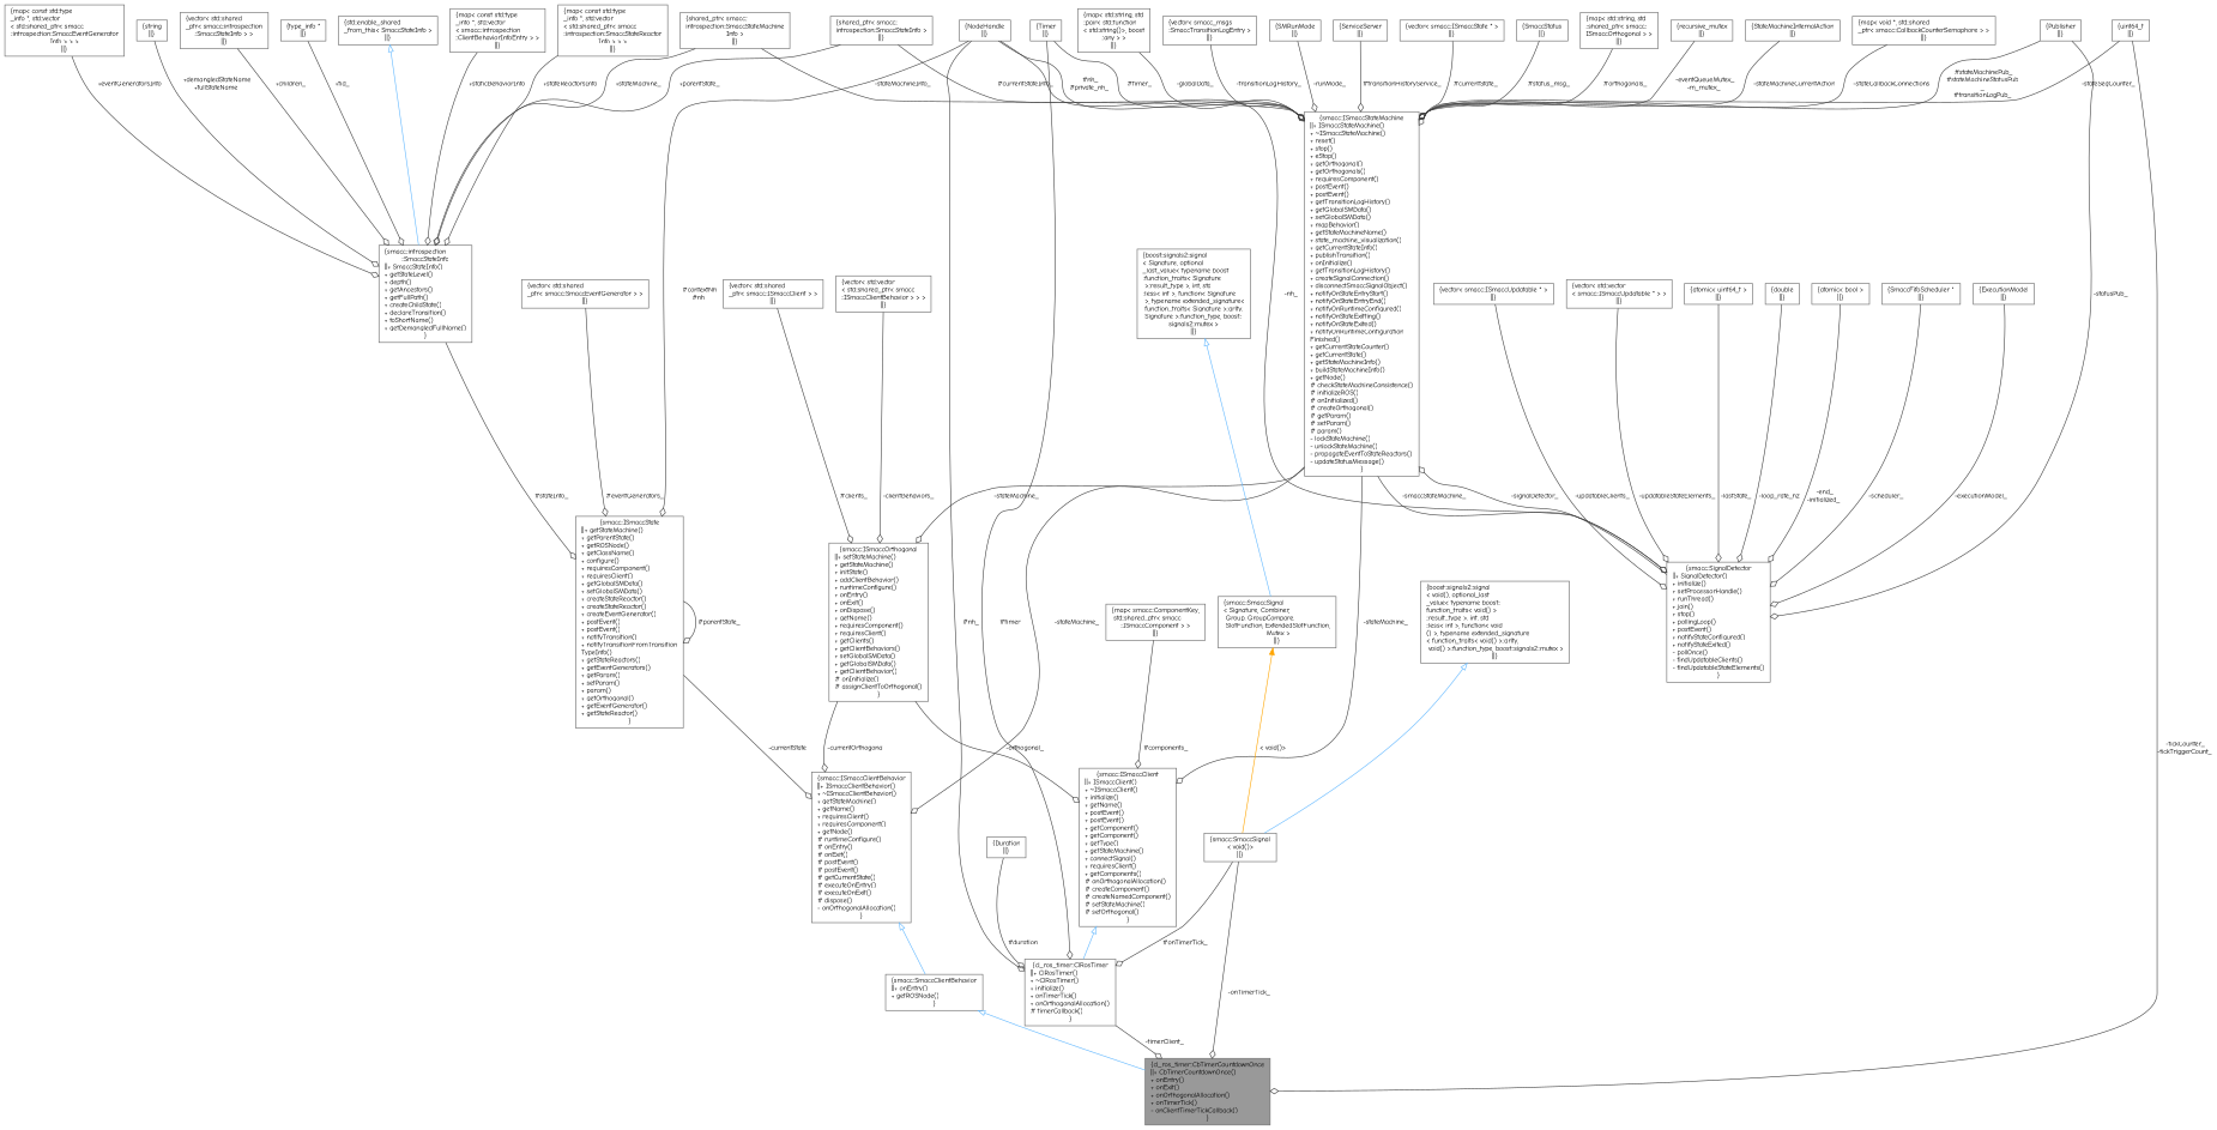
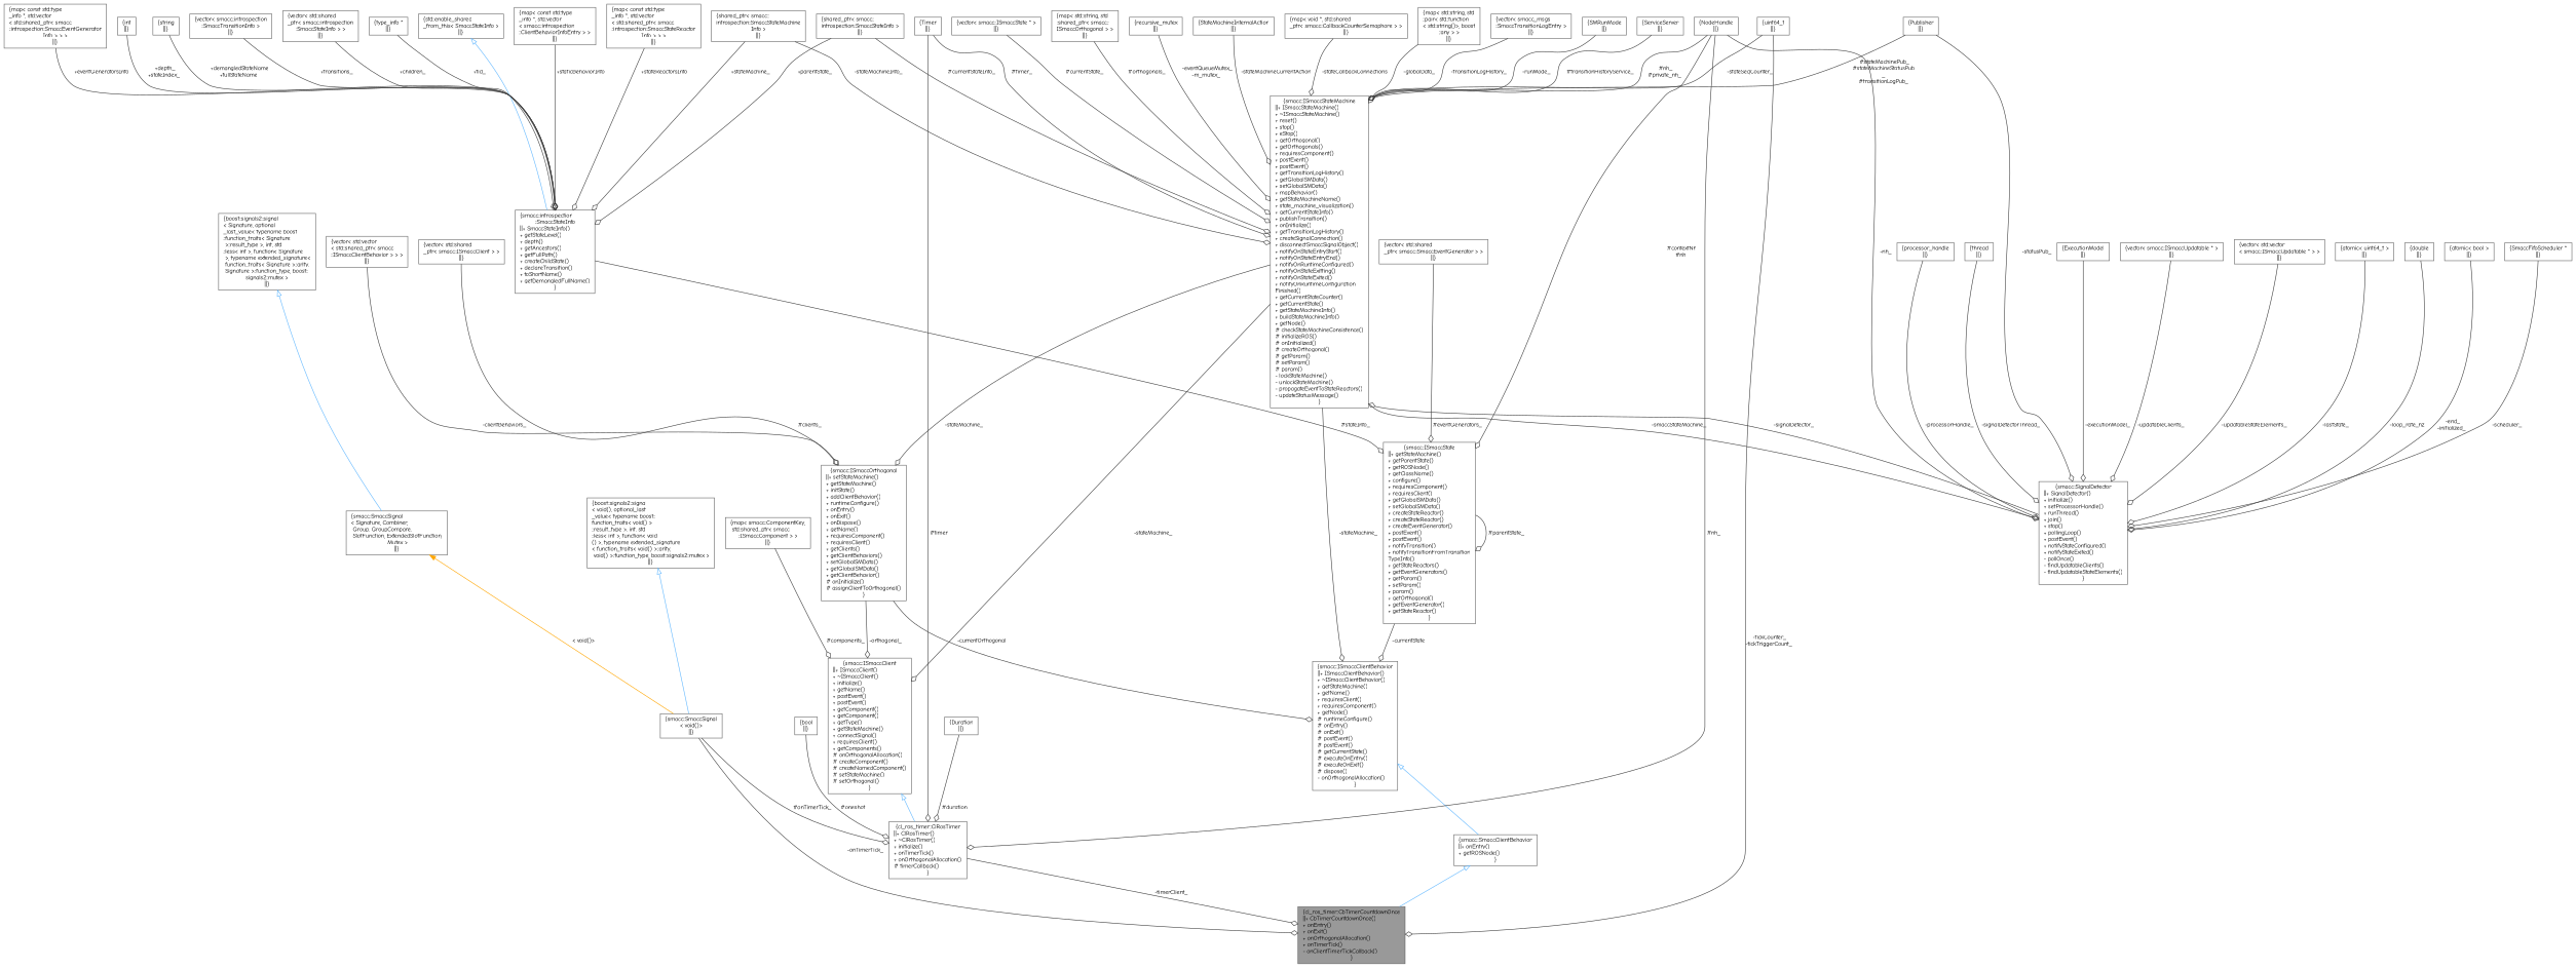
  digraph {
    fontname="Comic Neue"
    node [color=gray40 fillcolor=white fontname="Comic Neue" fontsize=10 shape=box style=filled]
    edge [color=grey25 fontname="Comic Neue" fontsize=10 labelfontname=Helvetica labelfontsize=10 style=solid arrowhead=odiamond]
    n1 [fillcolor=grey60 fontcolor=black height=0.2 label="{cl_ros_timer::CbTimerCountdownOnce\n||+ CbTimerCountdownOnce()\l+ onEntry()\l+ onExit()\l+ onOrthogonalAllocation()\l+ onTimerTick()\l- onClientTimerTickCallback()\l}" width=0.4]
    n2 [height=0.2 label="{smacc::SmaccClientBehavior\n||+ onEntry()\l+ getROSNode()\l}" width=0.4]
    n3 [height=0.2 label="{smacc::ISmaccClientBehavior\n||+ ISmaccClientBehavior()\l+ ~ISmaccClientBehavior()\l+ getStateMachine()\l+ getName()\l+ requiresClient()\l+ requiresComponent()\l+ getNode()\l# runtimeConfigure()\l# onEntry()\l# onExit()\l# postEvent()\l# postEvent()\l# getCurrentState()\l# executeOnEntry()\l# executeOnExit()\l# dispose()\l- onOrthogonalAllocation()\l}" width=0.4]
    n4 [height=0.2 label="{smacc::ISmaccStateMachine\n||+ ISmaccStateMachine()\l+ ~ISmaccStateMachine()\l+ reset()\l+ stop()\l+ eStop()\l+ getOrthogonal()\l+ getOrthogonals()\l+ requiresComponent()\l+ postEvent()\l+ postEvent()\l+ getTransitionLogHistory()\l+ getGlobalSMData()\l+ setGlobalSMData()\l+ mapBehavior()\l+ getStateMachineName()\l+ state_machine_visualization()\l+ getCurrentStateInfo()\l+ publishTransition()\l+ onInitialize()\l+ getTransitionLogHistory()\l+ createSignalConnection()\l+ disconnectSmaccSignalObject()\l+ notifyOnStateEntryStart()\l+ notifyOnStateEntryEnd()\l+ notifyOnRuntimeConfigured()\l+ notifyOnStateExitting()\l+ notifyOnStateExited()\l+ notifyOnRuntimeConfiguration\lFinished()\l+ getCurrentStateCounter()\l+ getCurrentState()\l+ getStateMachineInfo()\l+ buildStateMachineInfo()\l+ getNode()\l# checkStateMachineConsistence()\l# initializeROS()\l# onInitialized()\l# createOrthogonal()\l# getParam()\l# setParam()\l# param()\l- lockStateMachine()\l- unlockStateMachine()\l- propagateEventToStateReactors()\l- updateStatusMessage()\l}" width=0.4]
    n5 [height=0.2 label="{smacc::SignalDetector\n||+ SignalDetector()\l+ initialize()\l+ setProcessorHandle()\l+ runThread()\l+ join()\l+ stop()\l+ pollingLoop()\l+ postEvent()\l+ notifyStateConfigured()\l+ notifyStateExited()\l- pollOnce()\l- findUpdatableClients()\l- findUpdatableStateElements()\l}" width=0.4]
    n6 [height=0.2 label="{smacc::ISmaccOrthogonal\n||+ setStateMachine()\l+ getStateMachine()\l+ initState()\l+ addClientBehavior()\l+ runtimeConfigure()\l+ onEntry()\l+ onExit()\l+ onDispose()\l+ getName()\l+ requiresComponent()\l+ requiresClient()\l+ getClients()\l+ getClientBehaviors()\l+ setGlobalSMData()\l+ getGlobalSMData()\l+ getClientBehavior()\l# onInitialize()\l# assignClientToOrthogonal()\l}" width=0.4]
    n7 [height=0.2 label="{smacc::ISmaccClient\n||+ ISmaccClient()\l+ ~ISmaccClient()\l+ initialize()\l+ getName()\l+ postEvent()\l+ postEvent()\l+ getComponent()\l+ getComponent()\l+ getType()\l+ getStateMachine()\l+ connectSignal()\l+ requiresClient()\l+ getComponents()\l# onOrthogonalAllocation()\l# createComponent()\l# createNamedComponent()\l# setStateMachine()\l# setOrthogonal()\l}" width=0.4]
    n8 [height=0.2 label="{cl_ros_timer::ClRosTimer\n||+ ClRosTimer()\l+ ~ClRosTimer()\l+ initialize()\l+ onTimerTick()\l+ onOrthogonalAllocation()\l# timerCallback()\l}" width=0.4]
    n9 [height=0.2 label="{NodeHandle\n||}" width=0.4]
    n10 [height=0.2 label="{smacc::ISmaccState\n||+ getStateMachine()\l+ getParentState()\l+ getROSNode()\l+ getClassName()\l+ configure()\l+ requiresComponent()\l+ requiresClient()\l+ getGlobalSMData()\l+ setGlobalSMData()\l+ createStateReactor()\l+ createStateReactor()\l+ createEventGenerator()\l+ postEvent()\l+ postEvent()\l+ notifyTransition()\l+ notifyTransitionFromTransition\lTypeInfo()\l+ getStateReactors()\l+ getEventGenerators()\l+ getParam()\l+ setParam()\l+ param()\l+ getOrthogonal()\l+ getEventGenerator()\l+ getStateReactor()\l}" width=0.4]
    n11 [height=0.2 label="{Timer\n||}" width=0.4]
    n12 [height=0.2 label="{Publisher\n||}" width=0.4]
    n13 [height=0.2 label="{ServiceServer\n||}" width=0.4]
    n14 [height=0.2 label="{vector\< smacc::ISmaccState * \>\n||}" width=0.4]
    n15 [height=0.2 label="{shared_ptr\< smacc::\lintrospection::SmaccStateInfo \>\n||}" width=0.4]
    n16 [height=0.2 label="{smacc::introspection\l::SmaccStateInfo\n||+ SmaccStateInfo()\l+ getStateLevel()\l+ depth()\l+ getAncestors()\l+ getFullPath()\l+ createChildState()\l+ declareTransition()\l+ toShortName()\l+ getDemangledFullName()\l}" width=0.4]
-   n17 [height=0.2 label="{SmaccStatus\n||}" width=0.4]
    n18 [height=0.2 label="{map\< std::string, std\l::shared_ptr\< smacc::\lISmaccOrthogonal \> \>\n||}" width=0.4]
    n19 [height=0.2 label="{recursive_mutex\n||}" width=0.4]
    n20 [height=0.2 label="{StateMachineInternalAction\n||}" width=0.4]
    n21 [height=0.2 label="{map\< void *, std::shared\l_ptr\< smacc::CallbackCounterSemaphore \> \>\n||}" width=0.4]
    n22 [height=0.2 label="{map\< std::string, std\l::pair\< std::function\l\< std::string()\>, boost\l::any \> \>\n||}" width=0.4]
    n23 [height=0.2 label="{vector\< smacc_msgs\l::SmaccTransitionLogEntry \>\n||}" width=0.4]
    n24 [height=0.2 label="{SMRunMode\n||}" width=0.4]
    n25 [height=0.2 label="{vector\< smacc::ISmaccUpdatable * \>\n||}" width=0.4]
    n26 [height=0.2 label="{vector\< std::vector\l\< smacc::ISmaccUpdatable * \> \>\n||}" width=0.4]
    n27 [height=0.2 label="{atomic\< uint64_t \>\n||}" width=0.4]
    n28 [height=0.2 label="{double\n||}" width=0.4]
    n29 [height=0.2 label="{atomic\< bool \>\n||}" width=0.4]
    n30 [height=0.2 label="{SmaccFifoScheduler *\n||}" width=0.4]
+   n31 [height=0.2 label="{processor_handle\n||}" width=0.4]
+   n32 [height=0.2 label="{thread\n||}" width=0.4]
    n33 [height=0.2 label="{ExecutionModel\n||}" width=0.4]
    n34 [height=0.2 label="{uint64_t\n||}" width=0.4]
    n35 [height=0.2 label="{shared_ptr\< smacc::\lintrospection::SmaccStateMachine\lInfo \>\n||}" width=0.4]
    n36 [height=0.2 label="{vector\< std::shared\l_ptr\< smacc::SmaccEventGenerator \> \>\n||}" width=0.4]
    n37 [height=0.2 label="{std::enable_shared\l_from_this\< SmaccStateInfo \>\n||}" width=0.4]
    n38 [height=0.2 label="{map\< const std::type\l_info *, std::vector\l\< smacc::introspection\l::ClientBehaviorInfoEntry \> \>\n||}" width=0.4]
    n39 [height=0.2 label="{map\< const std::type\l_info *, std::vector\l\< std::shared_ptr\< smacc\l::introspection::SmaccStateReactor\lInfo \> \> \>\n||}" width=0.4]
    n40 [height=0.2 label="{map\< const std::type\l_info *, std::vector\l\< std::shared_ptr\< smacc\l::introspection::SmaccEventGenerator\lInfo \> \> \>\n||}" width=0.4]
+   n41 [height=0.2 label="{int\n||}" width=0.4]
    n42 [height=0.2 label="{string\n||}" width=0.4]
+   n43 [height=0.2 label="{vector\< smacc::introspection\l::SmaccTransitionInfo \>\n||}" width=0.4]
    n44 [height=0.2 label="{vector\< std::shared\l_ptr\< smacc::introspection\l::SmaccStateInfo \> \>\n||}" width=0.4]
    n45 [height=0.2 label="{type_info *\n||}" width=0.4]
    n46 [height=0.2 label="{vector\< std::shared\l_ptr\< smacc::ISmaccClient \> \>\n||}" width=0.4]
    n47 [height=0.2 label="{vector\< std::vector\l\< std::shared_ptr\< smacc\l::ISmaccClientBehavior \> \> \>\n||}" width=0.4]
    n48 [height=0.2 label="{map\< smacc::ComponentKey,\l std::shared_ptr\< smacc\l::ISmaccComponent \> \>\n||}" width=0.4]
    n49 [height=0.2 label="{Duration\n||}" width=0.4]
+   n50 [height=0.2 label="{bool\n||}" width=0.4]
    n51 [height=0.2 label="{smacc::SmaccSignal\l\< void()\>\n||}" width=0.4]
    n52 [height=0.2 label="{boost::signals2::signal\l\< void(), optional_last\l_value\< typename boost::\lfunction_traits\< void() \>\l::result_type \>, int, std\l::less\< int \>, function\< void\l() \>, typename extended_signature\l\< function_traits\< void() \>::arity,\l void() \>::function_type, boost::signals2::mutex \>\n||}" width=0.4]
    n53 [height=0.2 label="{smacc::SmaccSignal\l\< Signature, Combiner,\l Group, GroupCompare,\l SlotFunction, ExtendedSlotFunction,\l Mutex \>\n||}" width=0.4]
    n54 [height=0.2 label="{boost::signals2::signal\l\< Signature, optional\l_last_value\< typename boost\l::function_traits\< Signature\l \>::result_type \>, int, std\l::less\< int \>, function\< Signature\l \>, typename extended_signature\<\l function_traits\< Signature \>::arity,\l Signature \>::function_type, boost::\lsignals2::mutex \>\n||}" width=0.4]
    n2 -> n1 [arrowtail=onormal color=steelblue1 dir=back arrowhead=""]
    n3 -> n2 [arrowtail=onormal color=steelblue1 dir=back arrowhead=""]
    n4 -> n3 [label=" -stateMachine_"]
    n4 -> n5 [label=" -smaccStateMachine_"]
    n4 -> n6 [label=" -stateMachine_"]
    n4 -> n7 [label=" -stateMachine_"]
    n5 -> n4 [label=" -signalDetector_"]
    n6 -> n3 [label=" -currentOrthogonal"]
    n6 -> n7 [label=" -orthogonal_"]
    n7 -> n8 [arrowtail=onormal color=steelblue1 dir=back arrowhead=""]
    n8 -> n1 [label=" -timerClient_"]
    n9 -> n4 [label=" #nh_\n#private_nh_"]
    n9 -> n5 [label=" -nh_"]
    n9 -> n8 [label=" #nh_"]
    n9 -> n10 [label=" #contextNh\n#nh"]
    n10 -> n3 [label=" -currentState"]
    n10 -> n10 [label=" #parentState_"]
    n11 -> n4 [label=" #timer_"]
    n11 -> n8 [label=" #timer"]
    n12 -> n4 [label=" #stateMachinePub_\n#stateMachineStatusPub\l_\n#transitionLogPub_"]
    n12 -> n5 [label=" -statusPub_"]
    n13 -> n4 [label=" #transitionHistoryService_"]
    n14 -> n4 [label=" #currentState_"]
    n15 -> n4 [label=" #currentStateInfo_"]
    n15 -> n16 [label=" +parentState_"]
    n16 -> n10 [label=" #stateInfo_"]
-   n17 -> n4 [label=" #status_msg_"]
    n18 -> n4 [label=" #orthogonals_"]
    n19 -> n4 [label=" -eventQueueMutex_\n-m_mutex_"]
    n20 -> n4 [label=" -stateMachineCurrentAction"]
    n21 -> n4 [label=" -stateCallbackConnections"]
    n22 -> n4 [label=" -globalData_"]
    n23 -> n4 [label=" -transitionLogHistory_"]
    n24 -> n4 [label=" -runMode_"]
    n25 -> n5 [label=" -updatableClients_"]
    n26 -> n5 [label=" -updatableStateElements_"]
    n27 -> n5 [label=" -lastState_"]
    n28 -> n5 [label=" -loop_rate_hz"]
    n29 -> n5 [label=" -end_\n-initialized_"]
    n30 -> n5 [label=" -scheduler_"]
+   n31 -> n5 [label=" -processorHandle_"]
+   n32 -> n5 [label=" -signalDetectorThread_"]
    n33 -> n5 [label=" -executionModel_"]
    n34 -> n1 [label=" -tickCounter_\n-tickTriggerCount_"]
    n34 -> n4 [label=" -stateSeqCounter_"]
    n35 -> n4 [label=" -stateMachineInfo_"]
    n35 -> n16 [label=" +stateMachine_"]
    n36 -> n10 [label=" #eventGenerators_"]
    n37 -> n16 [arrowtail=onormal color=steelblue1 dir=back arrowhead=""]
    n38 -> n16 [label=" +staticBehaviorInfo"]
    n39 -> n16 [label=" +stateReactorsInfo"]
    n40 -> n16 [label=" +eventGeneratorsInfo"]
+   n41 -> n16 [label=" +depth_\n+stateIndex_"]
    n42 -> n16 [label=" +demangledStateName\n+fullStateName"]
+   n43 -> n16 [label=" +transitions_"]
    n44 -> n16 [label=" +children_"]
    n45 -> n16 [label=" +tid_"]
    n46 -> n6 [label=" #clients_"]
    n47 -> n6 [label=" -clientBehaviors_"]
    n48 -> n7 [label=" #components_"]
    n49 -> n8 [label=" #duration"]
+   n50 -> n8 [label=" #oneshot"]
    n51 -> n1 [label=" -onTimerTick_"]
    n51 -> n8 [label=" #onTimerTick_"]
    n52 -> n51 [arrowtail=onormal color=steelblue1 dir=back arrowhead=""]
    n53 -> n51 [color=orange dir=back label=" \< void()\>" arrowhead=""]
    n54 -> n53 [arrowtail=onormal color=steelblue1 dir=back arrowhead=""]
  }
